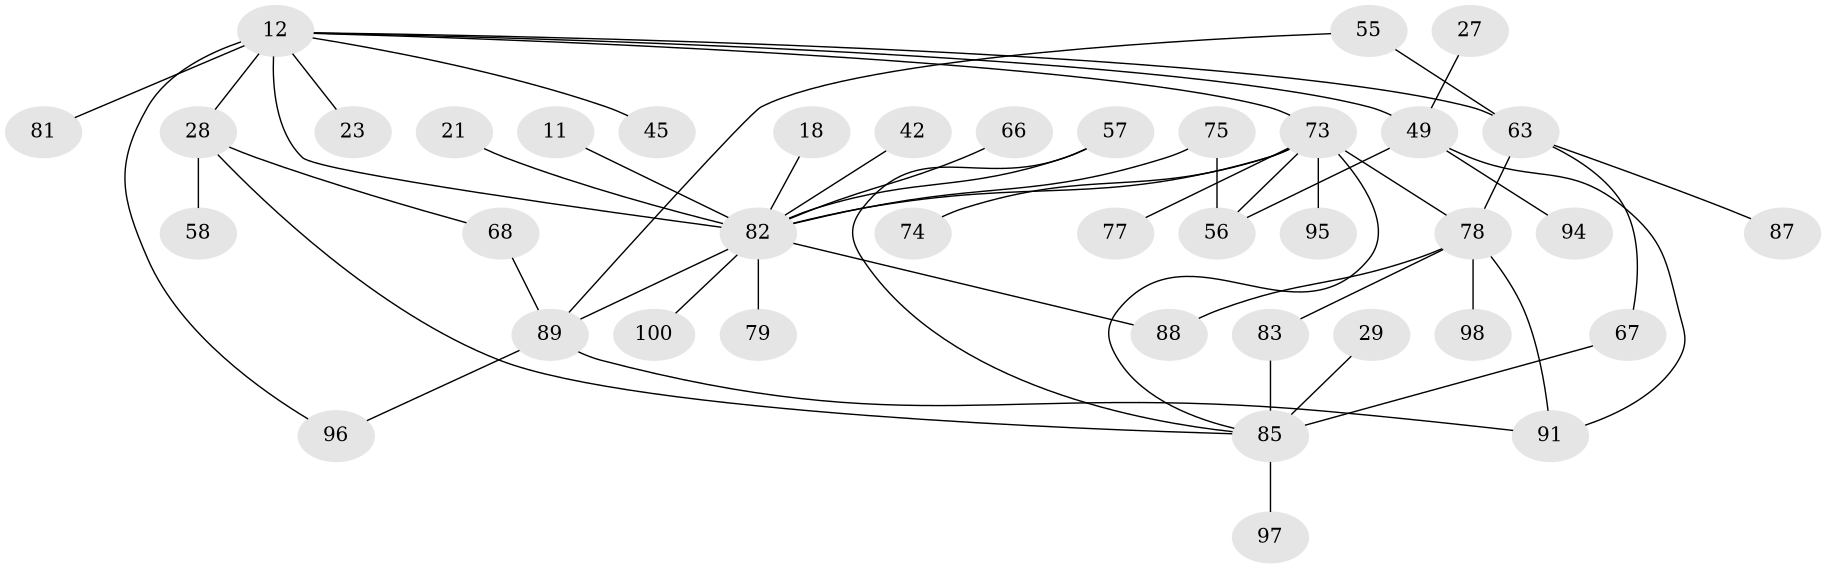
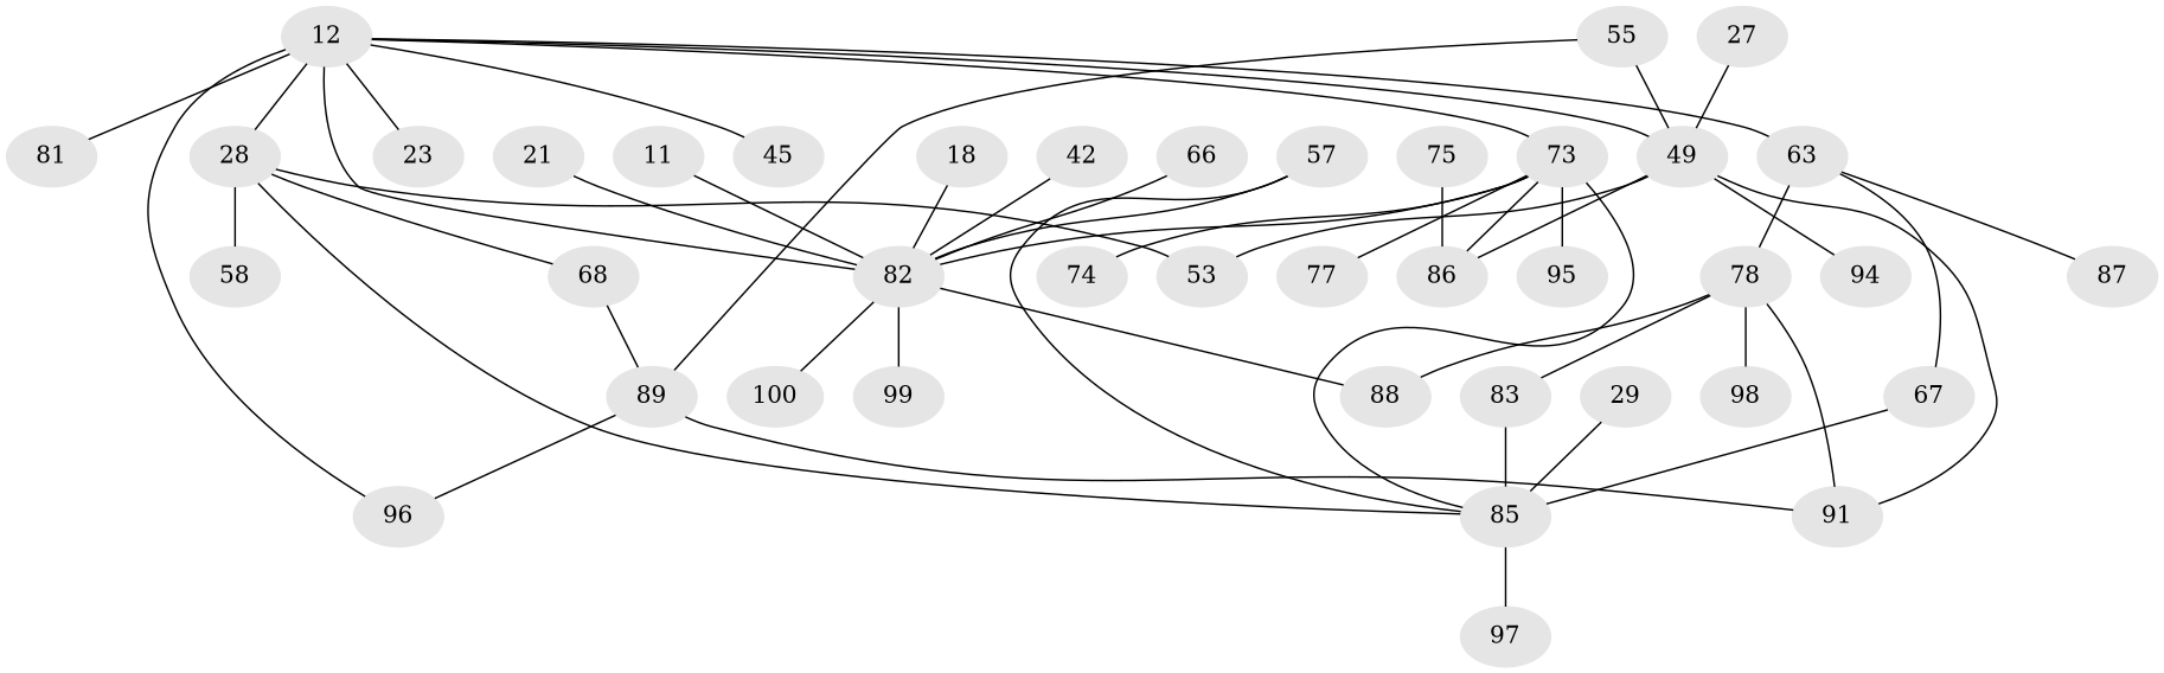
  graph {
    node [color=gray90 style=filled]
    82 [super="+34+25+33+35+10+44"]
    89 [super="+84"]
    88 [super="+46+79"]
-   99 [label=79]
+   99
    100 [super="+72"]
    11
    12 [super="+4"]
    23
    28 [super="+5+20"]
    45
    49 [super="+8+31+9"]
    63 [super="+22+40"]
    73 [super="+17+61+26+59+64+54"]
    81
    96 [super="+93"]
+   53
    58
    68
    85 [super="+15+19+37"]
-   86 [super="+80" label=56]
+   86 [super="+80"]
    91 [super="+51"]
    94
    67
    78 [super="+69+76"]
    87
    74
    77
    95 [super="+92"]
    18
    27
    97 [super="+90"]
    29
    42
    55
    57
    83
    98
    66
    n39 [label=21]
    75
-   82 -- 89 [weight=2]
    82 -- 88
    82 -- 99
    82 -- 100
    89 -- 96
    89 -- 91
    11 -- 82
    12 -- 82 [weight=6]
    12 -- 23
    12 -- 28 [weight=2]
    12 -- 45
    12 -- 49 [weight=2]
    12 -- 63 [weight=2]
    12 -- 73 [weight=2]
    12 -- 81
    12 -- 96
+   28 -- 53
    28 -- 58
    28 -- 68
    28 -- 85
+   49 -- 53
    49 -- 86
    49 -- 91
    49 -- 94
    63 -- 67
    63 -- 78
    63 -- 87
    73 -- 82
    73 -- 85
    73 -- 86
-   73 -- 78
    73 -- 74
    73 -- 77
    73 -- 95
    68 -- 89
    85 -- 97
    67 -- 85
    78 -- 88
    78 -- 91
    78 -- 83
    78 -- 98 [weight=2]
    18 -- 82
    27 -- 49
    29 -- 85
    42 -- 82
    55 -- 89
-   55 -- 63
+   55 -- 49
    57 -- 82
    57 -- 85
    83 -- 85 [weight=2]
    66 -- 82
    n39 -- 82
-   75 -- 82 [weight=2]
    75 -- 86
  }
